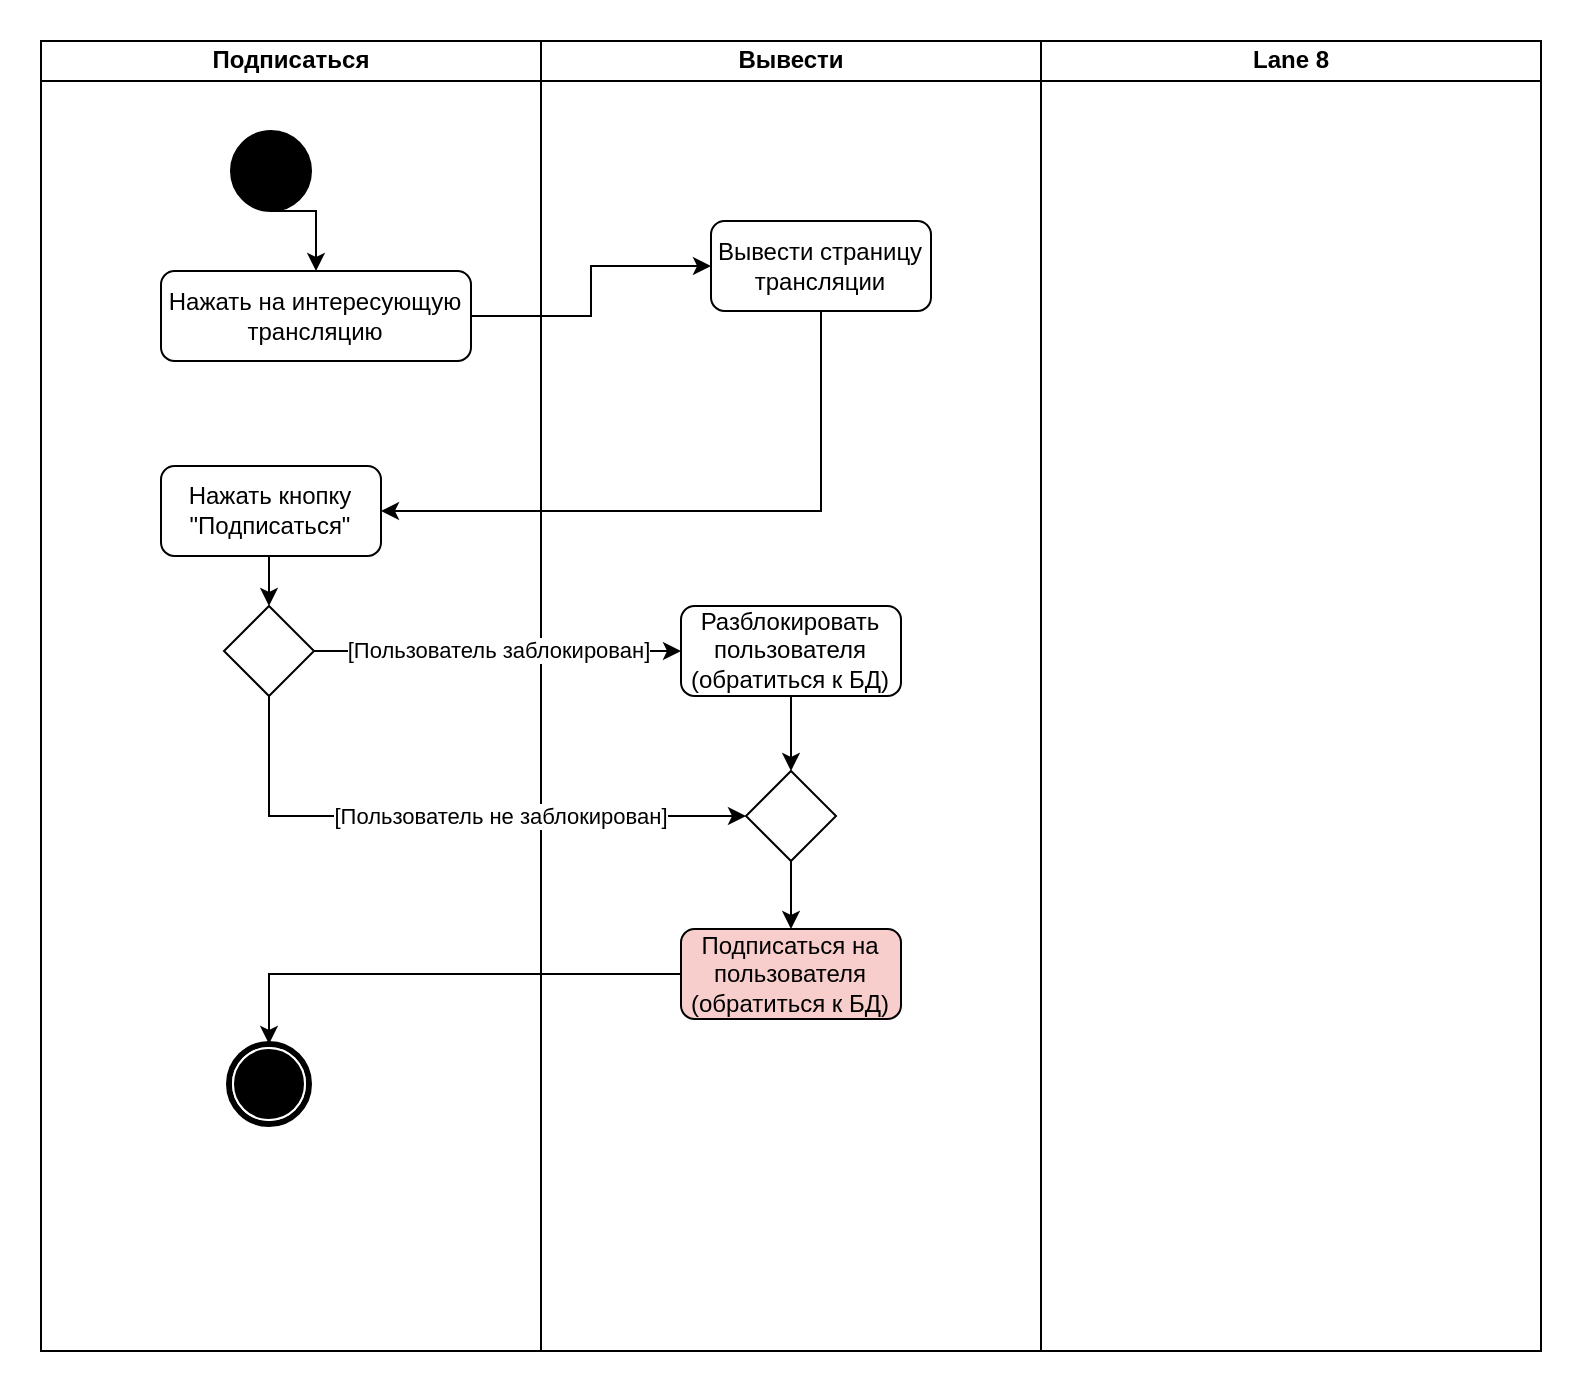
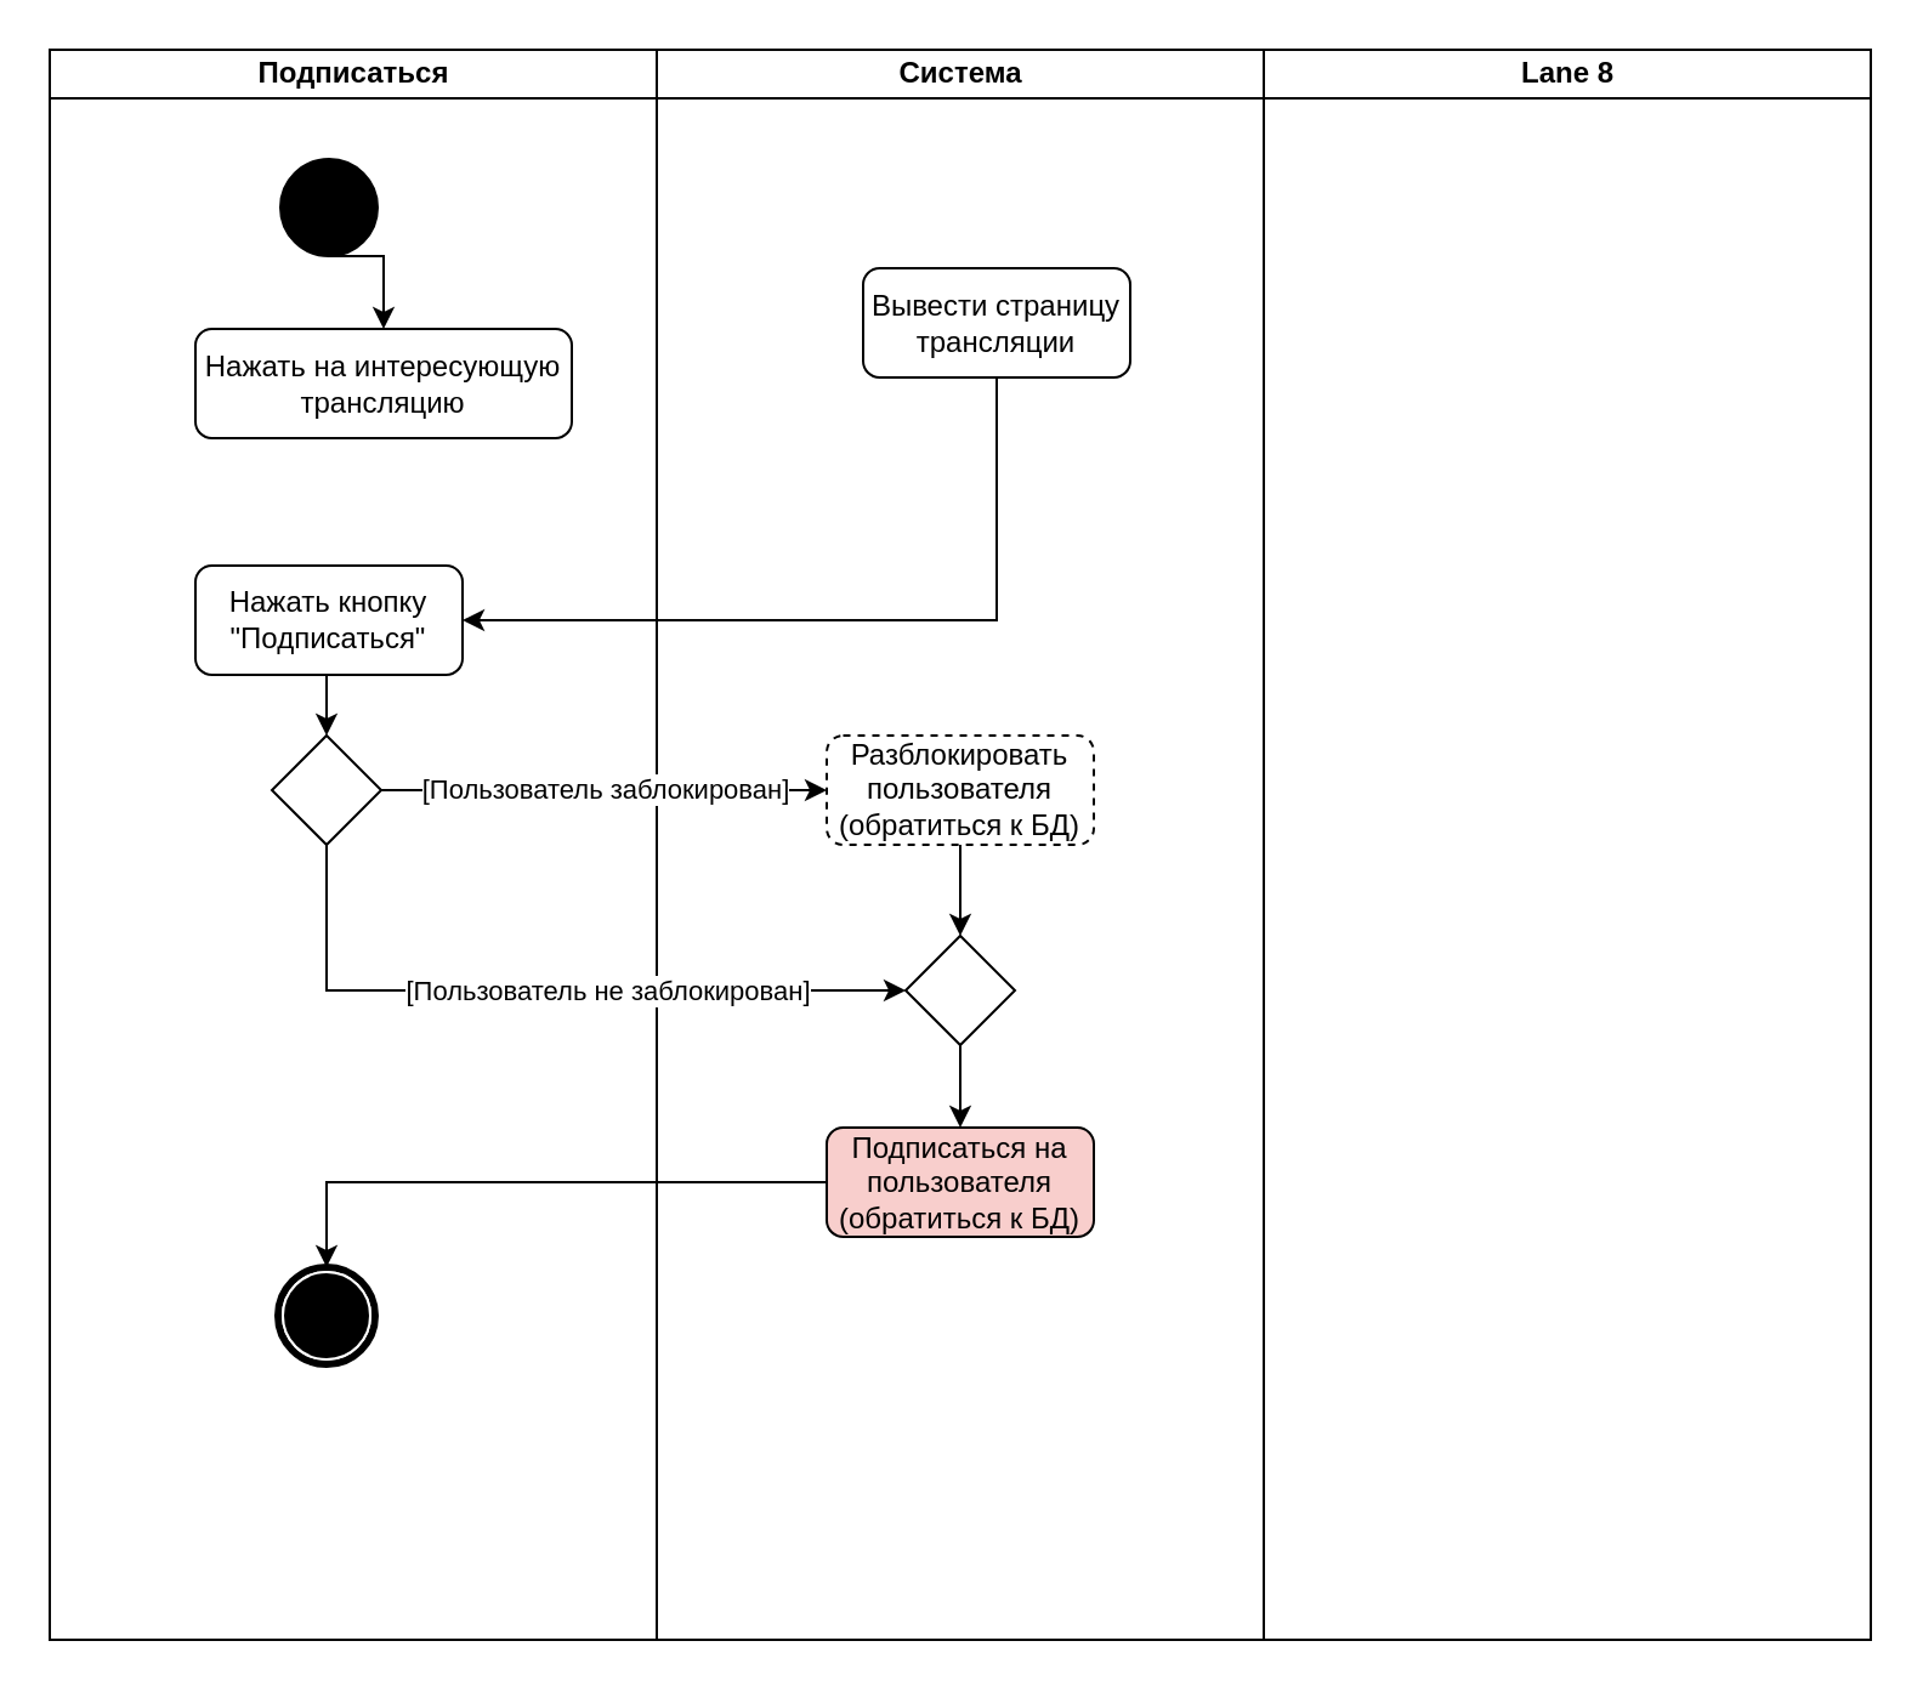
  <mxCell id="0" />
  <mxCell id="1" parent="0" />
  <mxCell id="2" value="Подписаться" style="swimlane;html=1;startSize=20;" parent="1" vertex="1"><mxGeometry x="20" y="20" width="250" height="655" as="geometry" /></mxCell>
  <mxCell id="3" style="edgeStyle=orthogonalEdgeStyle;rounded=0;orthogonalLoop=1;jettySize=auto;html=1;exitX=0.5;exitY=1;exitDx=0;exitDy=0;entryX=0.5;entryY=0;entryDx=0;entryDy=0;" parent="2" source="4" target="5" edge="1"><mxGeometry relative="1" as="geometry" /></mxCell>
  <mxCell id="4" value="" style="ellipse;whiteSpace=wrap;html=1;rounded=0;shadow=0;comic=0;labelBackgroundColor=none;strokeWidth=1;fillColor=#000000;fontFamily=Verdana;fontSize=12;align=center;" parent="2" vertex="1"><mxGeometry x="95" y="45" width="40" height="40" as="geometry" /></mxCell>
  <mxCell id="5" value="Нажать на интересующую трансляцию" style="rounded=1;whiteSpace=wrap;html=1;" parent="2" vertex="1"><mxGeometry x="60" y="115" width="155" height="45" as="geometry" /></mxCell>
- <mxCell id="6" value="Вывести" style="swimlane;html=1;startSize=20;" parent="1" vertex="1"><mxGeometry x="270" y="20" width="250" height="655" as="geometry" /></mxCell>
+ <mxCell id="6" value="Система" style="swimlane;html=1;startSize=20;" parent="1" vertex="1"><mxGeometry x="270" y="20" width="250" height="655" as="geometry" /></mxCell>
  <mxCell id="7" style="edgeStyle=orthogonalEdgeStyle;rounded=0;orthogonalLoop=1;jettySize=auto;html=1;exitX=0.5;exitY=1;exitDx=0;exitDy=0;entryX=0.5;entryY=0;entryDx=0;entryDy=0;" parent="6" source="8" target="10" edge="1"><mxGeometry relative="1" as="geometry" /></mxCell>
  <mxCell id="8" value="Нажать кнопку &lt;br&gt;&quot;Подписаться&quot;" style="rounded=1;whiteSpace=wrap;html=1;" parent="6" vertex="1"><mxGeometry x="-190" y="212.5" width="110" height="45" as="geometry" /></mxCell>
  <mxCell id="9" value="[Пользователь не заблокирован]" style="edgeStyle=orthogonalEdgeStyle;rounded=0;orthogonalLoop=1;jettySize=auto;html=1;exitX=0.5;exitY=1;exitDx=0;exitDy=0;entryX=0;entryY=0.5;entryDx=0;entryDy=0;" parent="6" source="10" target="20" edge="1"><mxGeometry x="0.179" relative="1" as="geometry"><mxPoint as="offset" /></mxGeometry></mxCell>
  <mxCell id="10" value="" style="rhombus;whiteSpace=wrap;html=1;" parent="6" vertex="1"><mxGeometry x="-158.5" y="282.5" width="45" height="45" as="geometry" /></mxCell>
  <mxCell id="11" value="" style="shape=mxgraph.bpmn.shape;html=1;verticalLabelPosition=bottom;labelBackgroundColor=#ffffff;verticalAlign=top;perimeter=ellipsePerimeter;outline=end;symbol=terminate;rounded=0;shadow=0;comic=0;strokeWidth=1;fontFamily=Verdana;fontSize=12;align=center;" parent="6" vertex="1"><mxGeometry x="-156" y="501.5" width="40" height="40" as="geometry" /></mxCell>
  <mxCell id="12" style="edgeStyle=orthogonalEdgeStyle;rounded=0;orthogonalLoop=1;jettySize=auto;html=1;exitX=0.5;exitY=1;exitDx=0;exitDy=0;entryX=0.5;entryY=0;entryDx=0;entryDy=0;" parent="6" source="13" target="20" edge="1"><mxGeometry relative="1" as="geometry" /></mxCell>
- <mxCell id="13" value="Разблокировать пользователя&lt;div&gt;(обратиться к БД)&lt;/div&gt;" style="rounded=1;whiteSpace=wrap;html=1;" parent="6" vertex="1"><mxGeometry x="70" y="282.5" width="110" height="45" as="geometry" /></mxCell>
+ <mxCell id="13" value="Разблокировать пользователя&lt;div&gt;(обратиться к БД)&lt;/div&gt;" style="rounded=1;whiteSpace=wrap;html=1;dashed=1;" parent="6" vertex="1"><mxGeometry x="70" y="282.5" width="110" height="45" as="geometry" /></mxCell>
  <mxCell id="14" value="Подписаться на пользователя&lt;div&gt;(&lt;span style=&quot;background-color: initial;&quot;&gt;обратиться к БД&lt;/span&gt;&lt;span style=&quot;background-color: initial;&quot;&gt;)&lt;/span&gt;&lt;/div&gt;" style="rounded=1;whiteSpace=wrap;html=1;fillColor=#f8cecc;" parent="6" vertex="1"><mxGeometry x="70" y="444" width="110" height="45" as="geometry" /></mxCell>
  <mxCell id="15" value="[Пользователь заблокирован]" style="edgeStyle=orthogonalEdgeStyle;rounded=0;orthogonalLoop=1;jettySize=auto;html=1;exitX=1;exitY=0.5;exitDx=0;exitDy=0;" parent="6" source="10" target="13" edge="1"><mxGeometry relative="1" as="geometry" /></mxCell>
  <mxCell id="16" style="edgeStyle=orthogonalEdgeStyle;rounded=0;orthogonalLoop=1;jettySize=auto;html=1;exitX=0;exitY=0.5;exitDx=0;exitDy=0;entryX=0.5;entryY=0;entryDx=0;entryDy=0;" parent="6" source="14" target="11" edge="1"><mxGeometry relative="1" as="geometry" /></mxCell>
  <mxCell id="17" style="edgeStyle=orthogonalEdgeStyle;rounded=0;orthogonalLoop=1;jettySize=auto;html=1;exitX=0.5;exitY=1;exitDx=0;exitDy=0;entryX=1;entryY=0.5;entryDx=0;entryDy=0;" parent="6" source="18" target="8" edge="1"><mxGeometry relative="1" as="geometry" /></mxCell>
  <mxCell id="18" value="Вывести страницу трансляции" style="rounded=1;whiteSpace=wrap;html=1;" parent="6" vertex="1"><mxGeometry x="85" y="90" width="110" height="45" as="geometry" /></mxCell>
  <mxCell id="19" style="edgeStyle=orthogonalEdgeStyle;rounded=0;orthogonalLoop=1;jettySize=auto;html=1;exitX=0.5;exitY=1;exitDx=0;exitDy=0;entryX=0.5;entryY=0;entryDx=0;entryDy=0;" parent="6" source="20" target="14" edge="1"><mxGeometry relative="1" as="geometry" /></mxCell>
  <mxCell id="20" value="" style="rhombus;whiteSpace=wrap;html=1;" parent="6" vertex="1"><mxGeometry x="102.5" y="365" width="45" height="45" as="geometry" /></mxCell>
  <mxCell id="21" value="Lane 8" style="swimlane;html=1;startSize=20;" parent="1" vertex="1"><mxGeometry x="520" y="20" width="250" height="655" as="geometry" /></mxCell>
- <mxCell id="22" style="edgeStyle=orthogonalEdgeStyle;rounded=0;orthogonalLoop=1;jettySize=auto;html=1;exitX=1;exitY=0.5;exitDx=0;exitDy=0;entryX=0;entryY=0.5;entryDx=0;entryDy=0;" parent="1" source="5" target="18" edge="1"><mxGeometry relative="1" as="geometry" /></mxCell>
